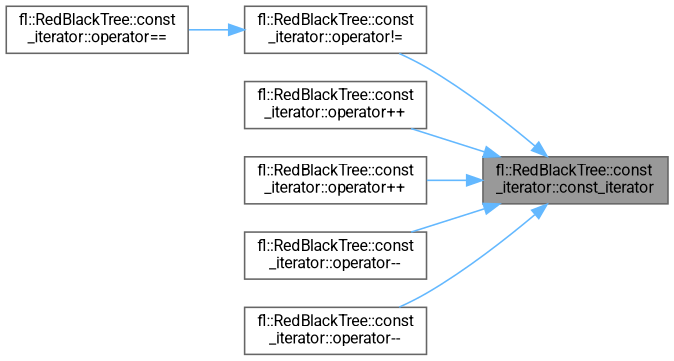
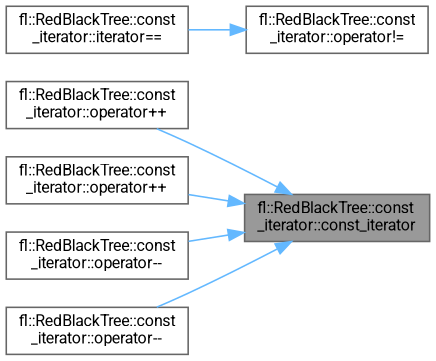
  digraph {
    fontname=Roboto
    rankdir=RL
    node [color=grey40 fillcolor=white fontname=Roboto fontsize=10 shape=box style=filled]
    edge [color=steelblue1 dir=back fontname=Roboto fontsize=10 labelfontname=Helvetica labelfontsize=10 style=solid]
    n1 [color=gray40 fillcolor=grey60 fontcolor=black height=0.2 label="fl::RedBlackTree::const\l_iterator::const_iterator" width=0.4]
    n2 [height=0.2 label="fl::RedBlackTree::const\l_iterator::operator!=" width=0.4]
    n3 [height=0.2 label="fl::RedBlackTree::const\l_iterator::operator++" width=0.4]
    n4 [height=0.2 label="fl::RedBlackTree::const\l_iterator::operator++" width=0.4]
    n5 [height=0.2 label="fl::RedBlackTree::const\l_iterator::operator--" width=0.4]
    n6 [height=0.2 label="fl::RedBlackTree::const\l_iterator::operator--" width=0.4]
-   n7 [height=0.2 label="fl::RedBlackTree::const\l_iterator::operator==" width=0.4]
-   n1 -> n2
+   n7 [height=0.2 label="fl::RedBlackTree::const\l_iterator::iterator==" width=0.4]
    n1 -> n3
    n1 -> n4
    n1 -> n5
    n1 -> n6
    n2 -> n7
  }
